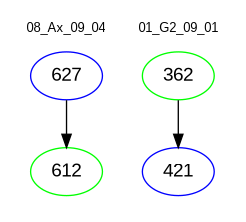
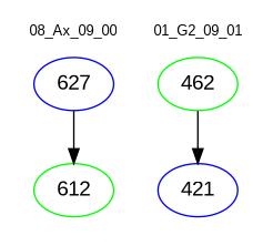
  digraph {
    fontname="Liberation Sans"
    node [color=blue fontname="Liberation Sans"]
    edge [color=black fontname="Liberation Sans"]
    n1 [label=627]
    n2 [color=green label=612]
-   n3 [color=green label=362]
+   n3 [color=green label=462]
    n4 [label=421]
    subgraph cluster_1 {
      color=white
      fontsize=10
-     label="08_Ax_09_04"
+     label="08_Ax_09_00"
      n1
      n2
    }
    subgraph cluster_2 {
      color=white
      fontsize=10
      label="01_G2_09_01"
      n3
      n4
    }
    n1 -> n2
    n3 -> n4
  }
